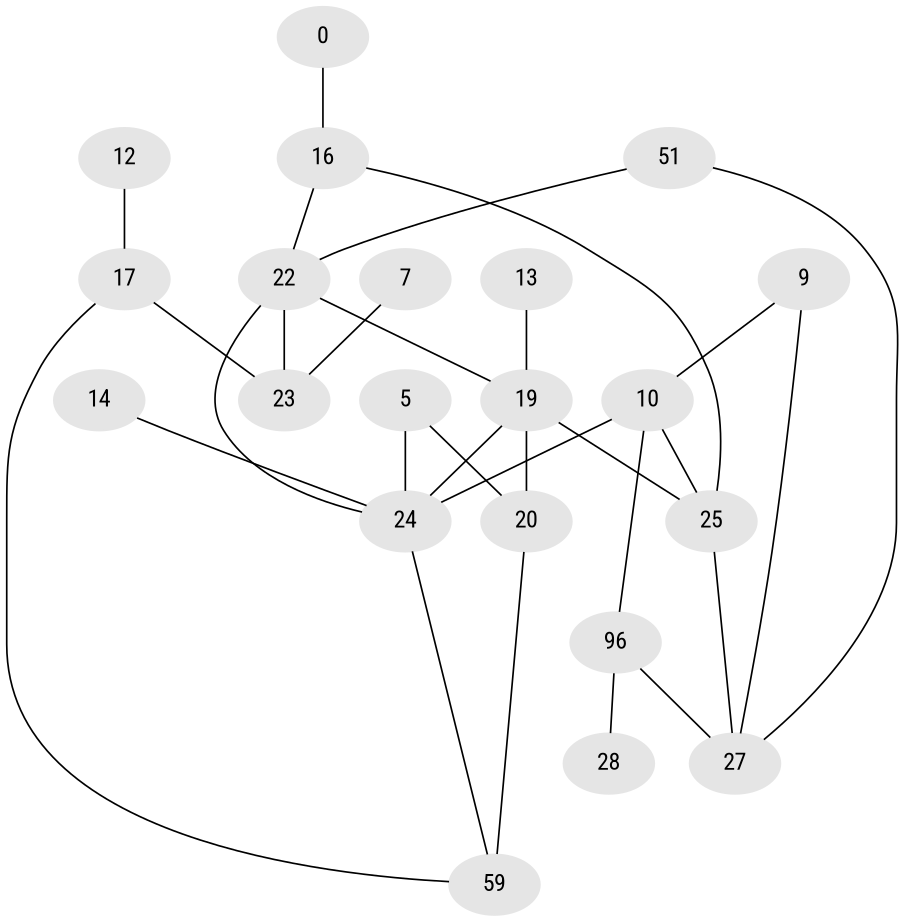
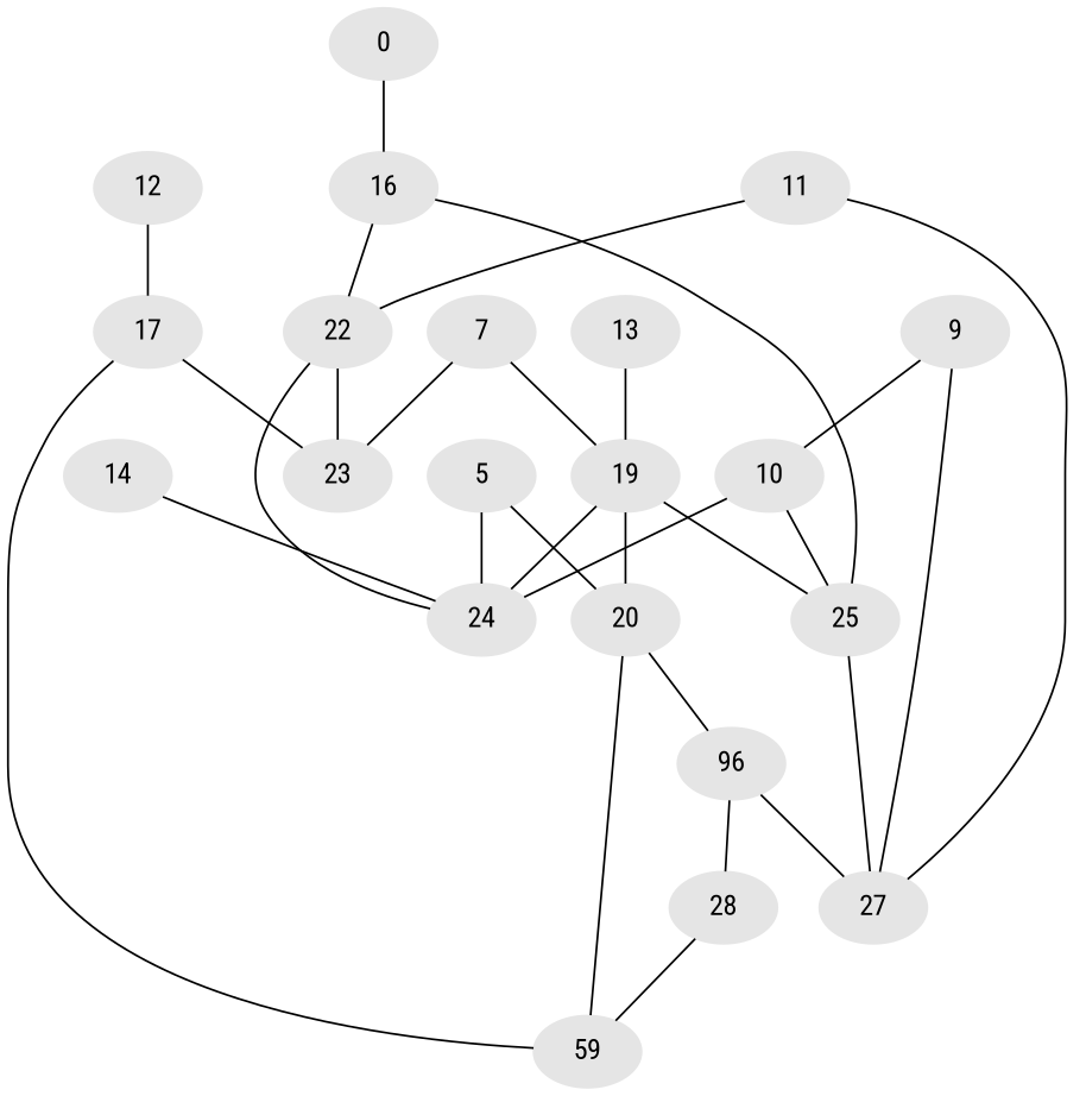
  graph {
    fontname="Roboto Condensed"
    node [color=gray90 fontname="Roboto Condensed" style=filled]
    edge [fontname="Roboto Condensed" weight=1.0]
    n1 [label=0]
    16
    25
    22
    5
    24
    20
    n8 [label=59]
    7
    19
    23
    12
    17
    n14 [label=96]
    27
    28
    9
    10
-   11 [label=51]
+   11
    13
    14
    n1 -- 16
    16 -- 25
    16 -- 22
    25 -- 27
    22 -- 24
    22 -- 23
    5 -- 24
    5 -- 20
    20 -- n8
-   22 -- 19
+   7 -- 19
    7 -- 23 [weight=2.0]
    19 -- 25
    19 -- 24 [weight=2.0]
    19 -- 20
    12 -- 17
    17 -- n8
    17 -- 23
    n14 -- 27
    n14 -- 28
-   24 -- n8
+   28 -- n8
    9 -- 27
    9 -- 10
    10 -- 25
    10 -- 24
-   10 -- n14
+   20 -- n14
    11 -- 22
    11 -- 27
    13 -- 19
    14 -- 24
  }
